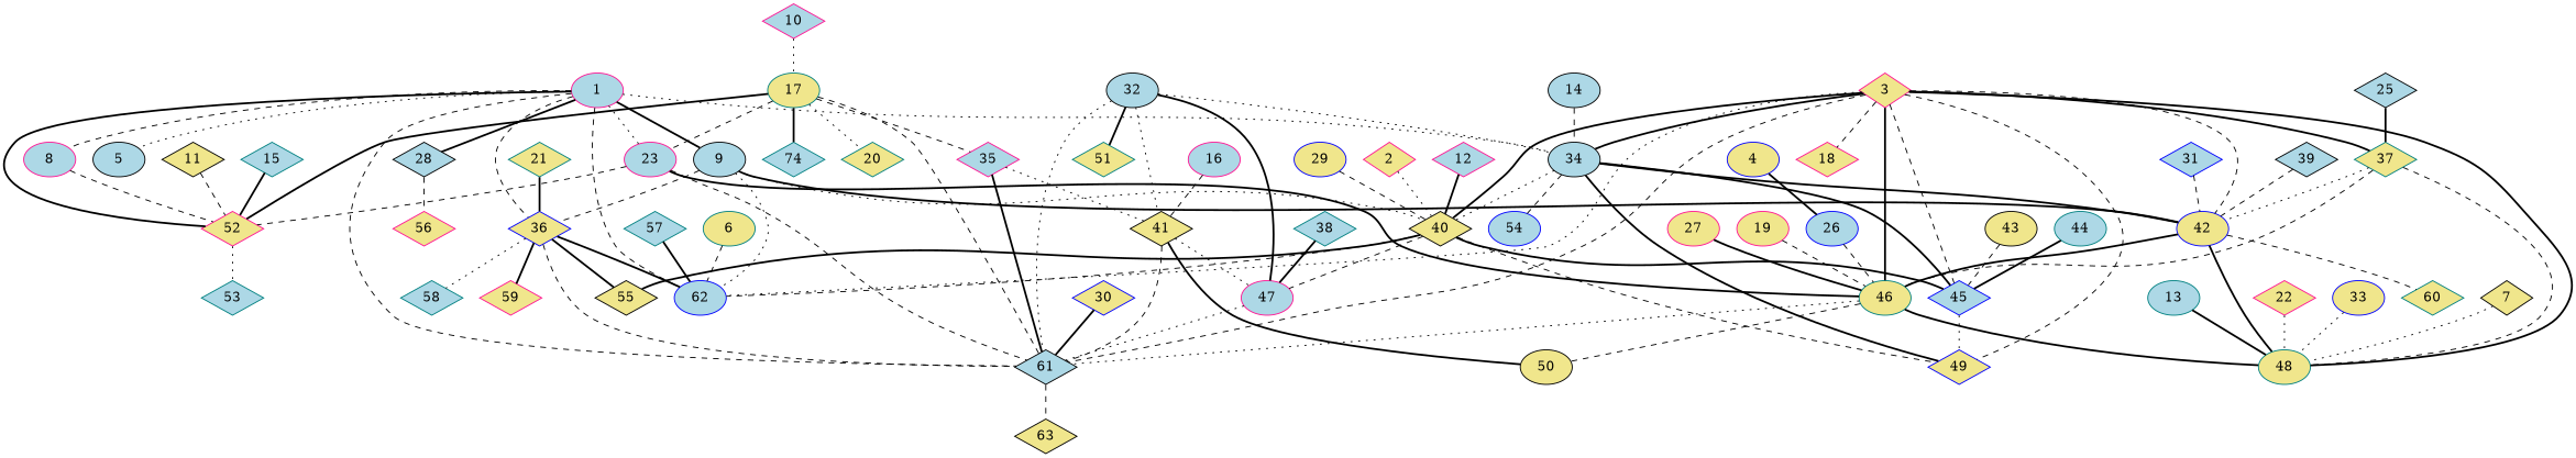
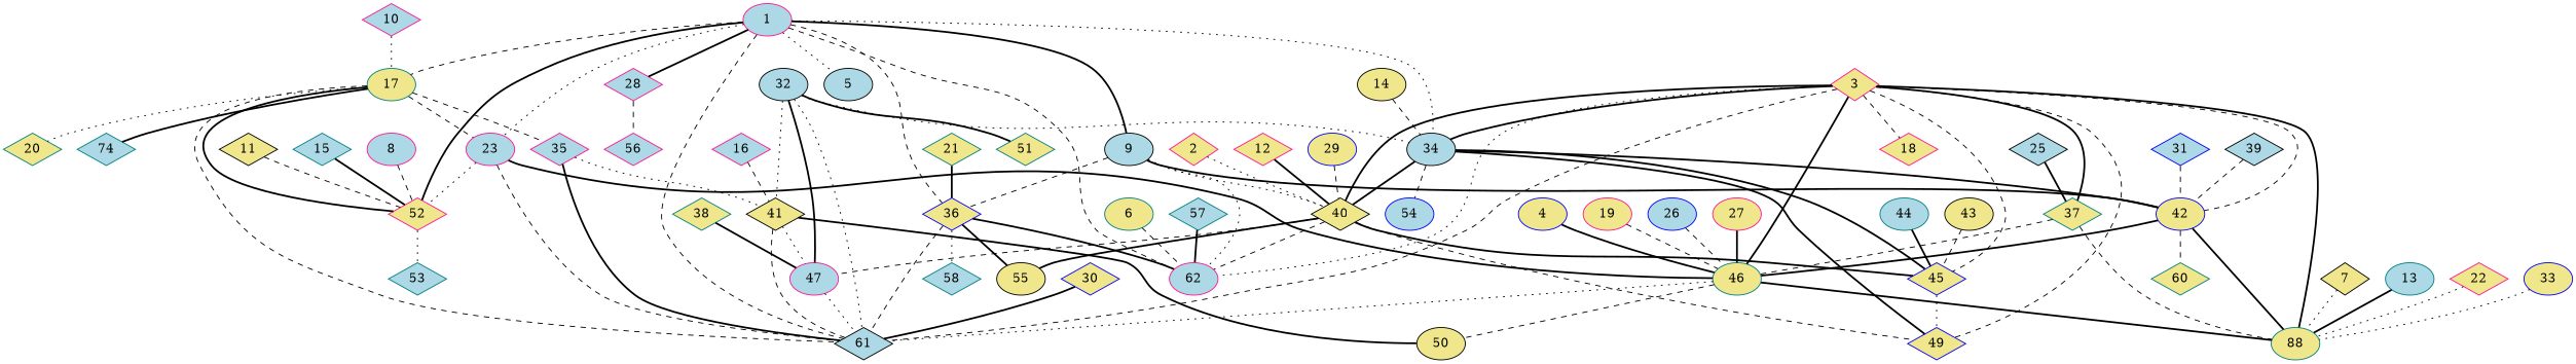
  graph {
    node [color=deeppink fillcolor=khaki shape=diamond style=filled]
    edge [style=bold weight=1.0]
    1 [fillcolor=lightblue shape=ellipse]
    5 [color=black fillcolor=lightblue shape=ellipse]
    9 [color=black fillcolor=lightblue shape=ellipse]
    17 [color=teal shape=ellipse]
    23 [fillcolor=lightblue shape=ellipse]
-   28 [color=black fillcolor=lightblue]
+   28 [fillcolor=lightblue]
    34 [color=black fillcolor=lightblue shape=ellipse]
    36 [color=blue]
    52
    61 [color=black fillcolor=lightblue]
-   62 [color=blue fillcolor=lightblue shape=ellipse]
+   62 [fillcolor=lightblue shape=ellipse]
    40 [color=black]
    42 [color=blue shape=ellipse]
    20 [color=teal]
    n15 [color=teal fillcolor=lightblue label=74]
    35 [fillcolor=lightblue]
    46 [color=teal shape=ellipse]
-   56
-   45 [color=blue fillcolor=lightblue]
+   56 [fillcolor=lightblue]
+   45 [color=blue]
    49 [color=blue]
    54 [color=blue fillcolor=lightblue shape=ellipse]
-   55 [color=black]
+   55 [color=black shape=ellipse]
    58 [color=teal fillcolor=lightblue]
-   59
    53 [color=teal fillcolor=lightblue]
-   63 [color=black]
    2
    47 [fillcolor=lightblue shape=ellipse]
    3
    18
    37 [color=teal]
-   48 [color=teal shape=ellipse]
+   48 [color=teal shape=ellipse label=88]
    60 [color=teal]
    50 [color=black shape=ellipse]
    4 [color=blue shape=ellipse]
    6 [color=teal shape=ellipse]
    7 [color=black]
    8 [fillcolor=lightblue shape=ellipse]
    10 [fillcolor=lightblue]
    11 [color=black]
-   12 [fillcolor=lightblue]
+   12
    13 [color=teal fillcolor=lightblue shape=ellipse]
-   14 [color=black fillcolor=lightblue shape=ellipse]
+   14 [color=black shape=ellipse]
    15 [color=teal fillcolor=lightblue]
-   16 [fillcolor=lightblue shape=ellipse]
+   16 [fillcolor=lightblue]
    41 [color=black]
    19 [shape=ellipse]
    21 [color=teal]
    22
    25 [color=black fillcolor=lightblue]
    26 [color=blue fillcolor=lightblue shape=ellipse]
    27 [shape=ellipse]
    29 [color=blue shape=ellipse]
    30 [color=blue]
    31 [color=blue fillcolor=lightblue]
    32 [color=black fillcolor=lightblue shape=ellipse]
    51 [color=teal]
    33 [color=blue shape=ellipse]
-   38 [color=teal fillcolor=lightblue]
+   38 [color=teal]
    39 [color=black fillcolor=lightblue]
    43 [color=black shape=ellipse]
    44 [color=teal fillcolor=lightblue shape=ellipse]
    57 [color=teal fillcolor=lightblue]
    1 -- 5 [style=dotted]
    1 -- 9 [weight=2.0]
-   1 -- 8 [style=dashed weight=2.0]
+   1 -- 17 [style=dashed weight=2.0]
    1 -- 23 [style=dotted weight=4.0]
    1 -- 28
    1 -- 34 [style=dotted]
    1 -- 36 [style=dashed weight=2.0]
    1 -- 52 [weight=2.0]
    1 -- 61 [style=dashed]
    1 -- 62 [style=dashed weight=4.0]
    9 -- 36 [style=dashed]
    9 -- 62 [style=dotted weight=2.0]
    9 -- 40 [style=dotted]
    9 -- 42
    17 -- 23 [style=dashed weight=2.0]
    17 -- 52
    17 -- 61 [style=dashed]
    17 -- 20 [style=dotted]
    17 -- n15
    17 -- 35 [style=dashed]
-   23 -- 52 [style=dashed weight=2.0]
+   23 -- 52 [style=dotted weight=2.0]
    23 -- 61 [style=dashed]
    23 -- 46
    28 -- 56 [style=dashed]
-   34 -- 40 [style=dotted]
+   34 -- 40
    34 -- 42
    34 -- 45
    34 -- 49
    34 -- 54 [style=dashed]
    36 -- 61 [style=dashed]
    36 -- 62 [weight=2.0]
    36 -- 55
    36 -- 58 [style=dotted]
-   36 -- 59
    52 -- 53 [style=dotted]
-   61 -- 63 [style=dashed]
    40 -- 62 [style=dashed]
    40 -- 45
    40 -- 49 [style=dashed]
    40 -- 55
    40 -- 47 [style=dashed]
    42 -- 46 [weight=2.0]
    42 -- 48
    42 -- 60 [style=dashed]
    35 -- 61
    35 -- 41 [style=dotted]
    46 -- 61 [style=dotted]
    46 -- 48 [weight=2.0]
    46 -- 50 [style=dashed]
    45 -- 49 [style=dotted]
    2 -- 40 [style=dotted]
    47 -- 61 [style=dotted weight=2.0]
    3 -- 34 [weight=2.0]
    3 -- 61 [style=dashed weight=2.0]
    3 -- 62 [style=dotted]
    3 -- 40 [weight=2.0]
    3 -- 42 [style=dashed]
    3 -- 46 [weight=2.0]
    3 -- 45 [style=dashed weight=2.0]
    3 -- 49 [style=dashed weight=2.0]
    3 -- 18 [style=dashed]
    3 -- 37
    3 -- 48
-   37 -- 42 [style=dotted]
    37 -- 46 [style=dashed weight=2.0]
    37 -- 48 [style=dashed]
-   4 -- 26
+   4 -- 46
    6 -- 62 [style=dashed]
    7 -- 48 [style=dotted]
    8 -- 52 [style=dashed]
    10 -- 17 [style=dotted]
    11 -- 52 [style=dashed]
    12 -- 40
    13 -- 48
    14 -- 34 [style=dashed]
    15 -- 52
    16 -- 41 [style=dashed]
    41 -- 61 [style=dashed weight=2.0]
    41 -- 47 [style=dotted]
    41 -- 50
    19 -- 46 [style=dashed]
    21 -- 36
    22 -- 48 [style=dotted]
    25 -- 37
    26 -- 46 [style=dashed]
    27 -- 46
    29 -- 40 [style=dashed]
    30 -- 61
    31 -- 42 [style=dashed]
    32 -- 34 [style=dotted]
    32 -- 61 [style=dotted weight=4.0]
    32 -- 47 [weight=2.0]
    32 -- 41 [style=dotted weight=2.0]
    32 -- 51
    33 -- 48 [style=dotted]
    38 -- 47
    39 -- 42 [style=dashed]
    43 -- 45 [style=dashed]
    44 -- 45
    57 -- 62
  }
